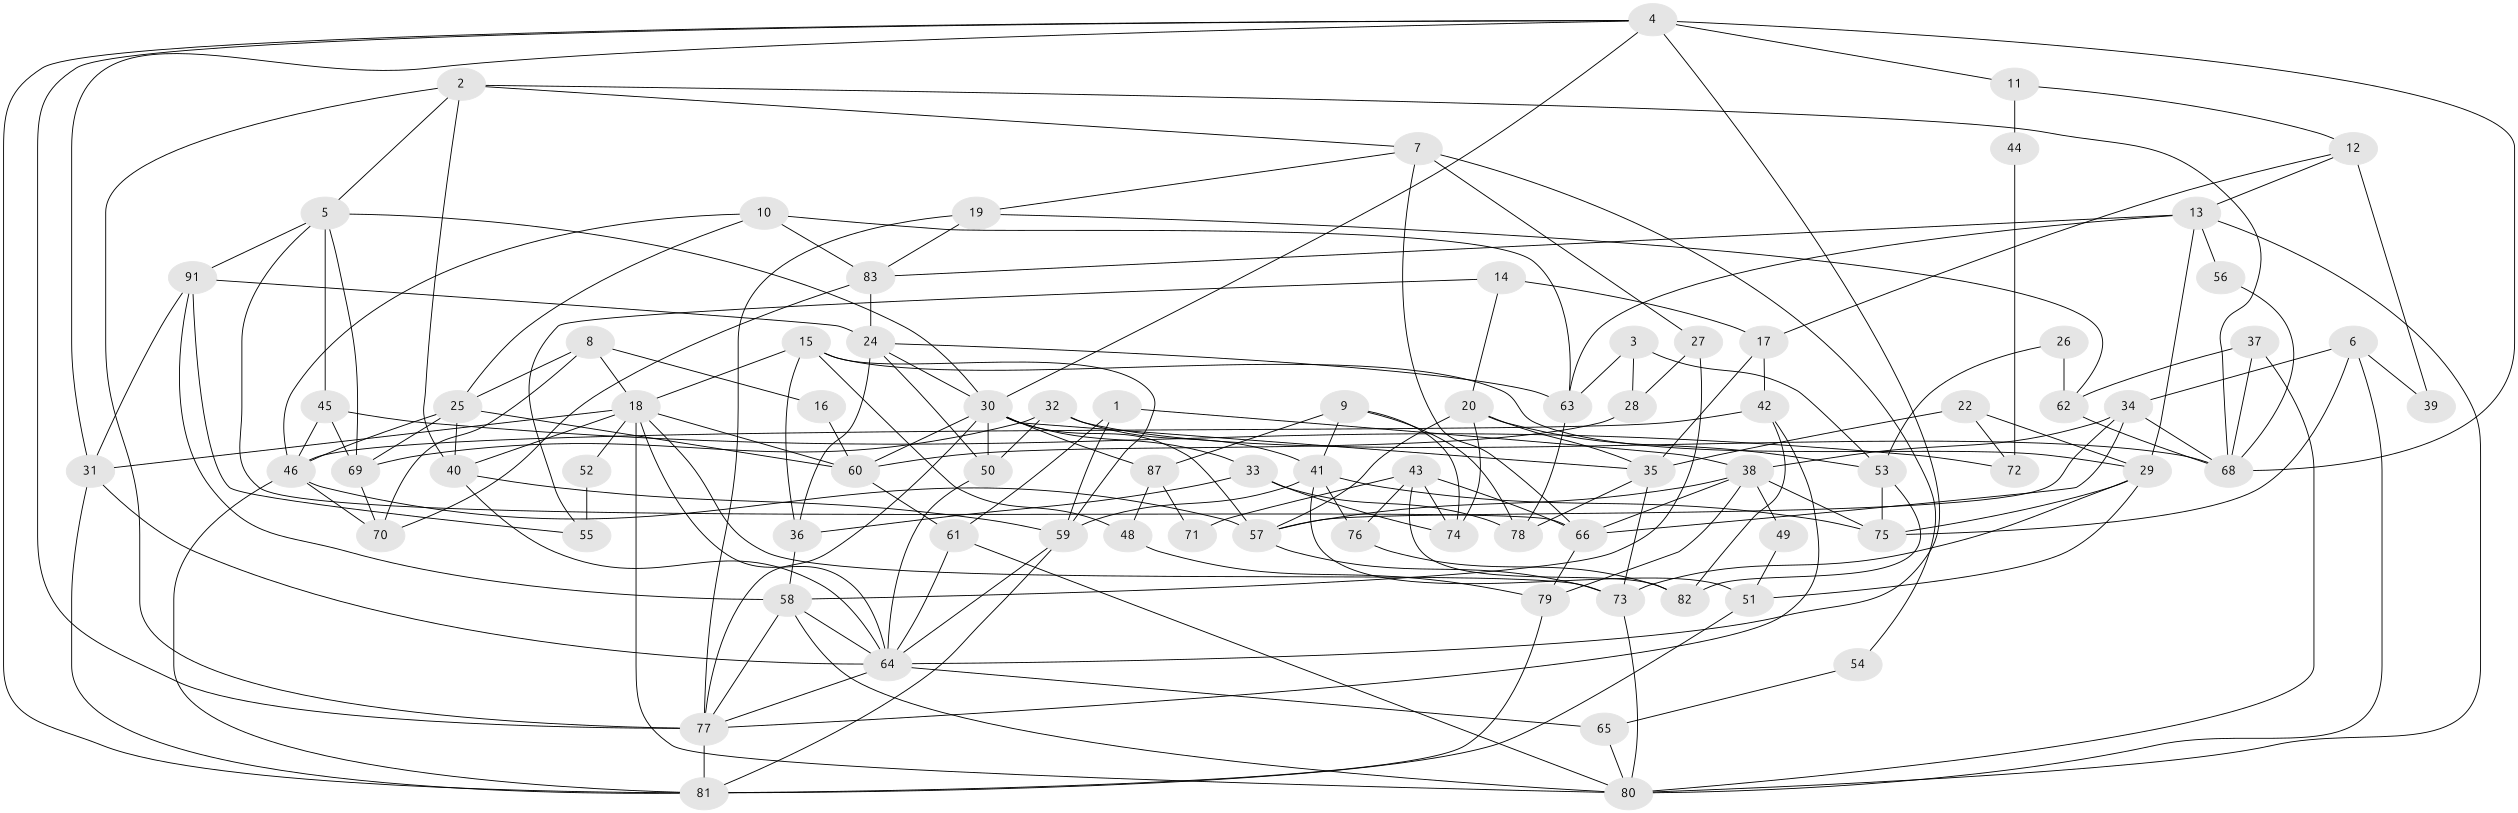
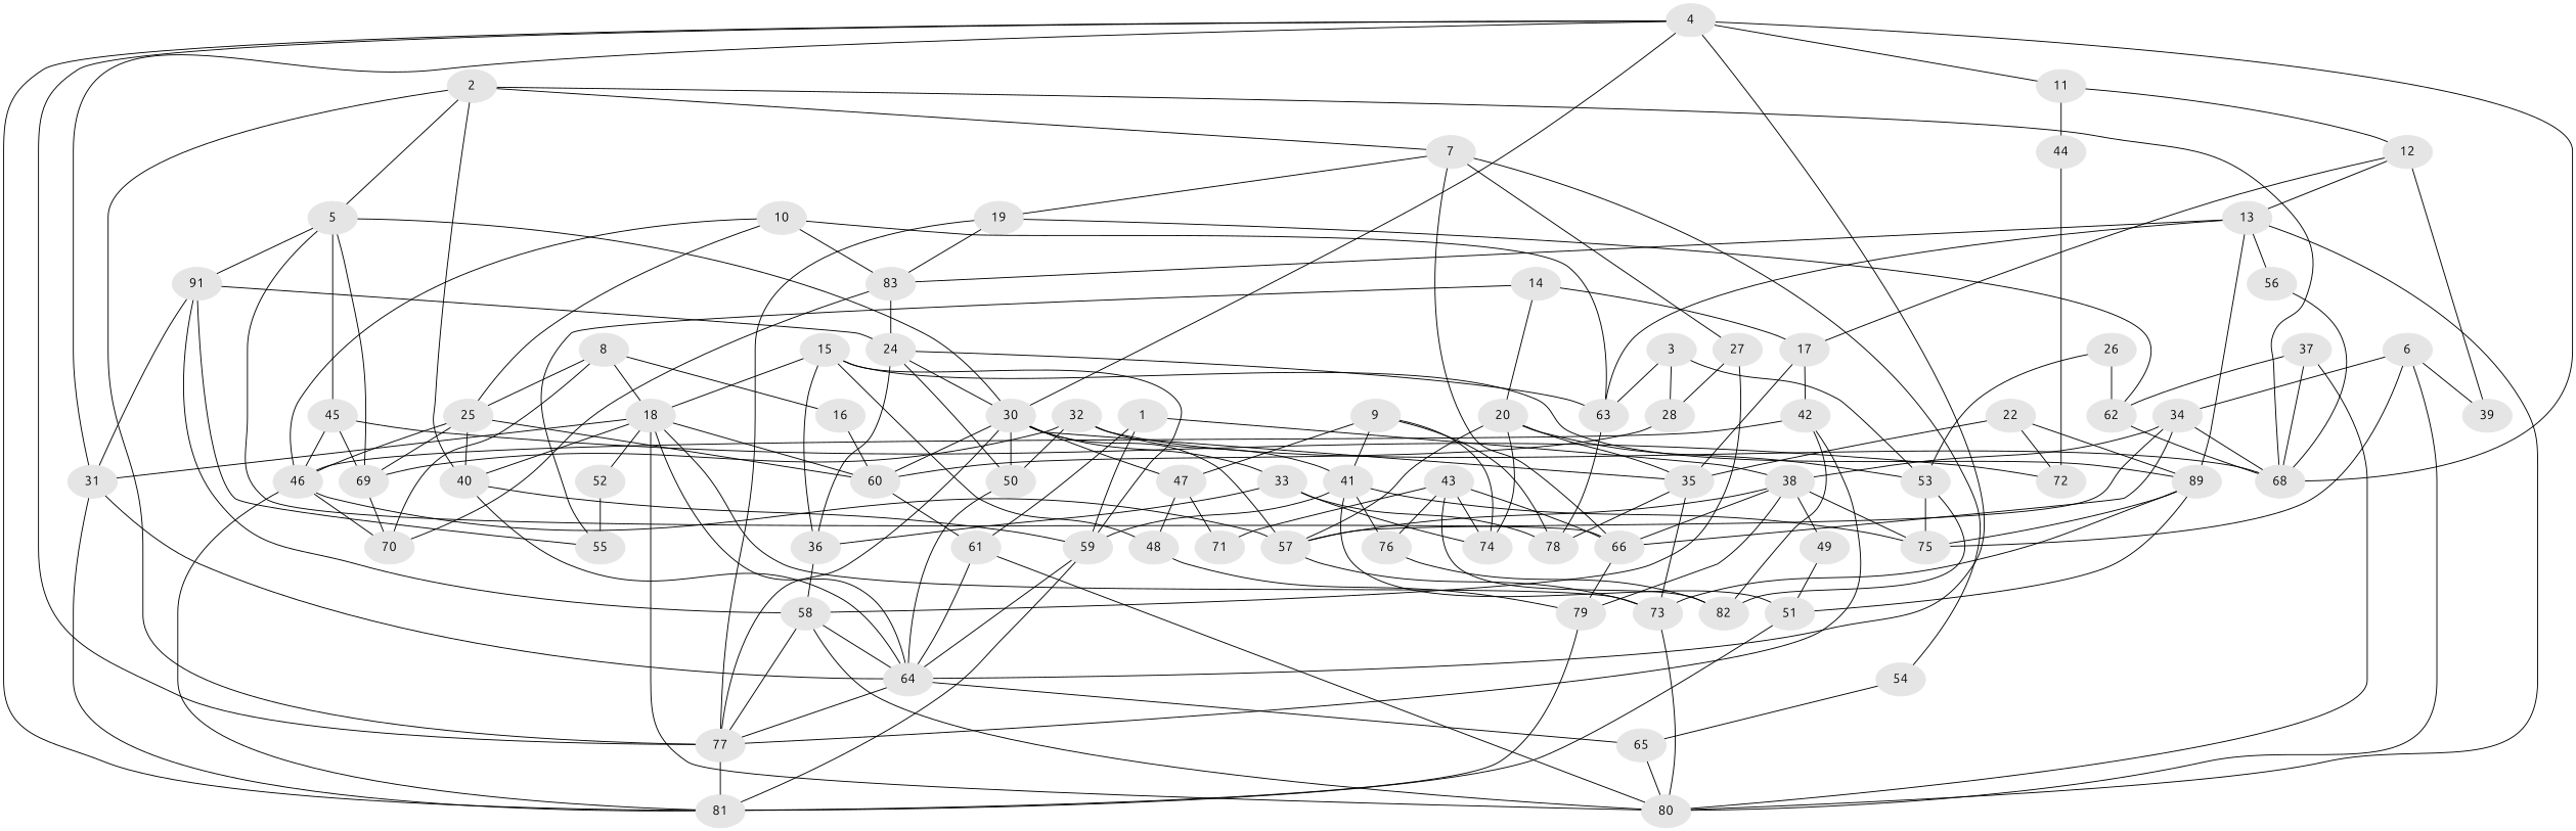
  graph {
    fontname=Ubuntu
    node [color=gray90 fontname=Ubuntu style=filled]
    edge [fontname=Ubuntu weight=1.0]
    1
    38
    59
    61
    66
    75
    57
    49
    79
    64
    81
    80
    2
    5
    7
    40
    68
    77
    30
    n20 [label=91]
    45
    69
    19
    27
    54
    3
    28
    53
    63
    60
    82
    78
    4
    11
    31
    12
    44
-   47 [label=87]
+   47
    35
    50
    33
    65
    55
    24
    58
    46
    72
    70
    6
    34
    39
    n52 [label=83]
    62
    8
    16
    18
    25
    52
    73
    9
    41
    74
    51
    76
    48
    71
    10
    13
    17
-   29
+   29 [label=89]
    56
    42
    14
    20
    15
    36
    22
    26
    32
    37
    43
    1 -- 38
    1 -- 59
    1 -- 61
    38 -- 66 [weight=2.0]
    38 -- 75
    38 -- 57
    38 -- 49
    38 -- 79
    59 -- 64
    59 -- 81
    61 -- 64
    61 -- 80
    66 -- 79
    57 -- 73
    49 -- 51
    79 -- 81
    64 -- 77
    64 -- 65
    2 -- 5
    2 -- 7
    2 -- 40
    2 -- 68
    2 -- 77
    5 -- 66
    5 -- 30
    5 -- n20
    5 -- 45 [weight=2.0]
    5 -- 69
    7 -- 66
    7 -- 19
    7 -- 27
    7 -- 54
    40 -- 59
    40 -- 64
    77 -- 81
    30 -- 57
    30 -- 77
    30 -- 60
    30 -- 47
    30 -- 35
    30 -- 50
    30 -- 33
    n20 -- 31
    n20 -- 55
    n20 -- 24
    n20 -- 58
    45 -- 69
    45 -- 46
    45 -- 72
    69 -- 70
    19 -- 77
    19 -- n52
    19 -- 62
    27 -- 28
    27 -- 58
    54 -- 65
    3 -- 28
    3 -- 53
    3 -- 63
    28 -- 60
    53 -- 75
    53 -- 82
    63 -- 78 [weight=2.0]
    60 -- 61 [weight=2.0]
    4 -- 64
    4 -- 81
    4 -- 68
    4 -- 77
    4 -- 30
    4 -- 11
    4 -- 31
    11 -- 12
    11 -- 44
    31 -- 64
    31 -- 81
    12 -- 39
    12 -- 13
    12 -- 17
    44 -- 72
    47 -- 48
    47 -- 71
    35 -- 78
    35 -- 73 [weight=2.0]
    50 -- 64
    33 -- 78 [weight=2.0]
    33 -- 74
    33 -- 36
    65 -- 80
    24 -- 30
    24 -- 63
    24 -- 50
    24 -- 36
    58 -- 64
    58 -- 80
    58 -- 77
    46 -- 57
    46 -- 81
    46 -- 70
    6 -- 75
    6 -- 80
    6 -- 34
    6 -- 39
    34 -- 38
    34 -- 66
    34 -- 57
    34 -- 68
    n52 -- 24
    n52 -- 70
    62 -- 68
    8 -- 70
    8 -- 16
    8 -- 18
    8 -- 25
    16 -- 60
    18 -- 64
    18 -- 80
    18 -- 40
    18 -- 60
    18 -- 31
    18 -- 52
    18 -- 73
    25 -- 40
    25 -- 69
    25 -- 60
    25 -- 46
    52 -- 55
    73 -- 80
    9 -- 78
    9 -- 47
    9 -- 41
    9 -- 74
    41 -- 59
    41 -- 75
    41 -- 51
    41 -- 76
    51 -- 81
    76 -- 82
    48 -- 79
    10 -- 63
    10 -- 46
    10 -- n52
    10 -- 25
    13 -- 80
    13 -- 63
    13 -- n52
    13 -- 29
    13 -- 56
    17 -- 35
    17 -- 42
    29 -- 75
    29 -- 73
    29 -- 51
    56 -- 68
    42 -- 77
    42 -- 82
    42 -- 46
    14 -- 55 [weight=2.0]
    14 -- 17
    14 -- 20
    20 -- 57
    20 -- 53
    20 -- 35
    20 -- 74
    15 -- 59
    15 -- 18
    15 -- 48
    15 -- 29
    15 -- 36
    36 -- 58
    22 -- 35
    22 -- 72
    22 -- 29
    26 -- 53
    26 -- 62
    32 -- 68
    32 -- 69
    32 -- 50
    32 -- 41
    37 -- 80
    37 -- 68 [weight=2.0]
    37 -- 62
    43 -- 66 [weight=2.0]
    43 -- 82
    43 -- 74
    43 -- 76
    43 -- 71 [weight=2.0]
  }
